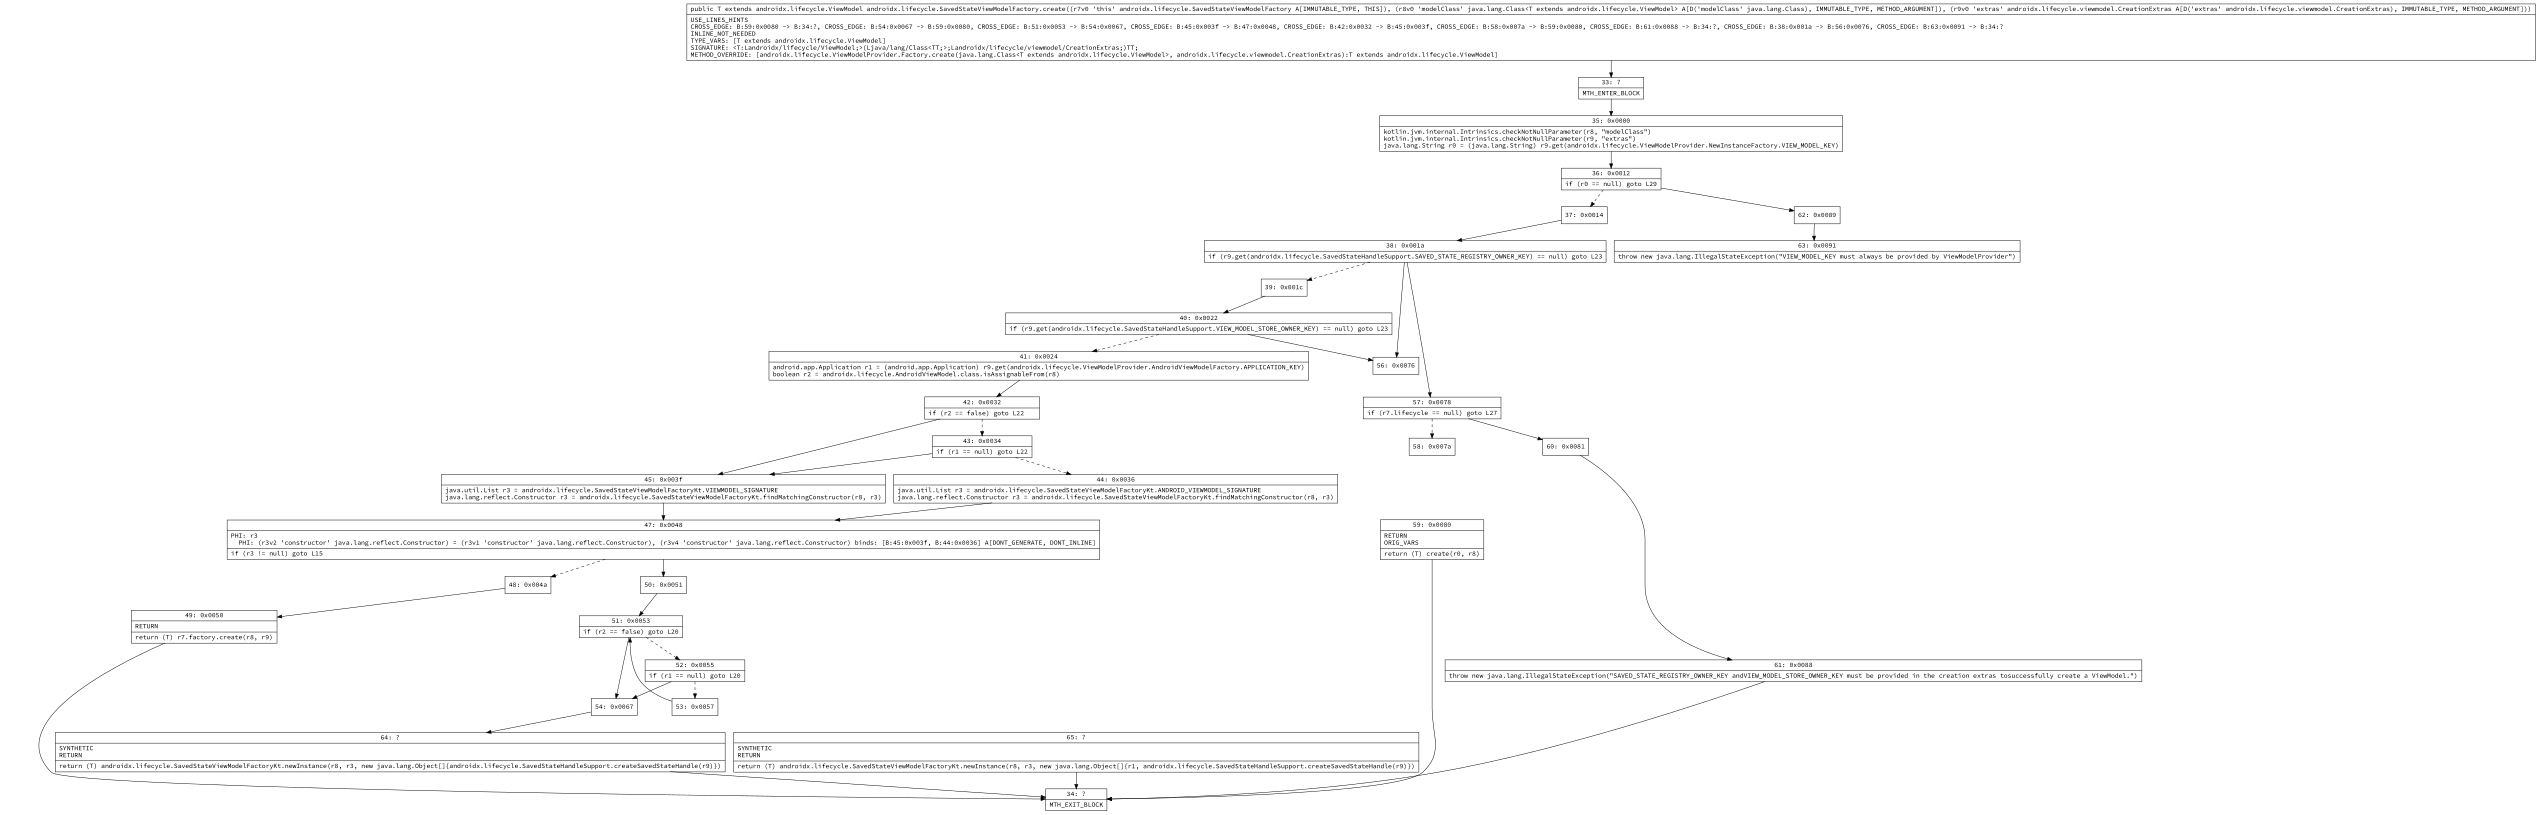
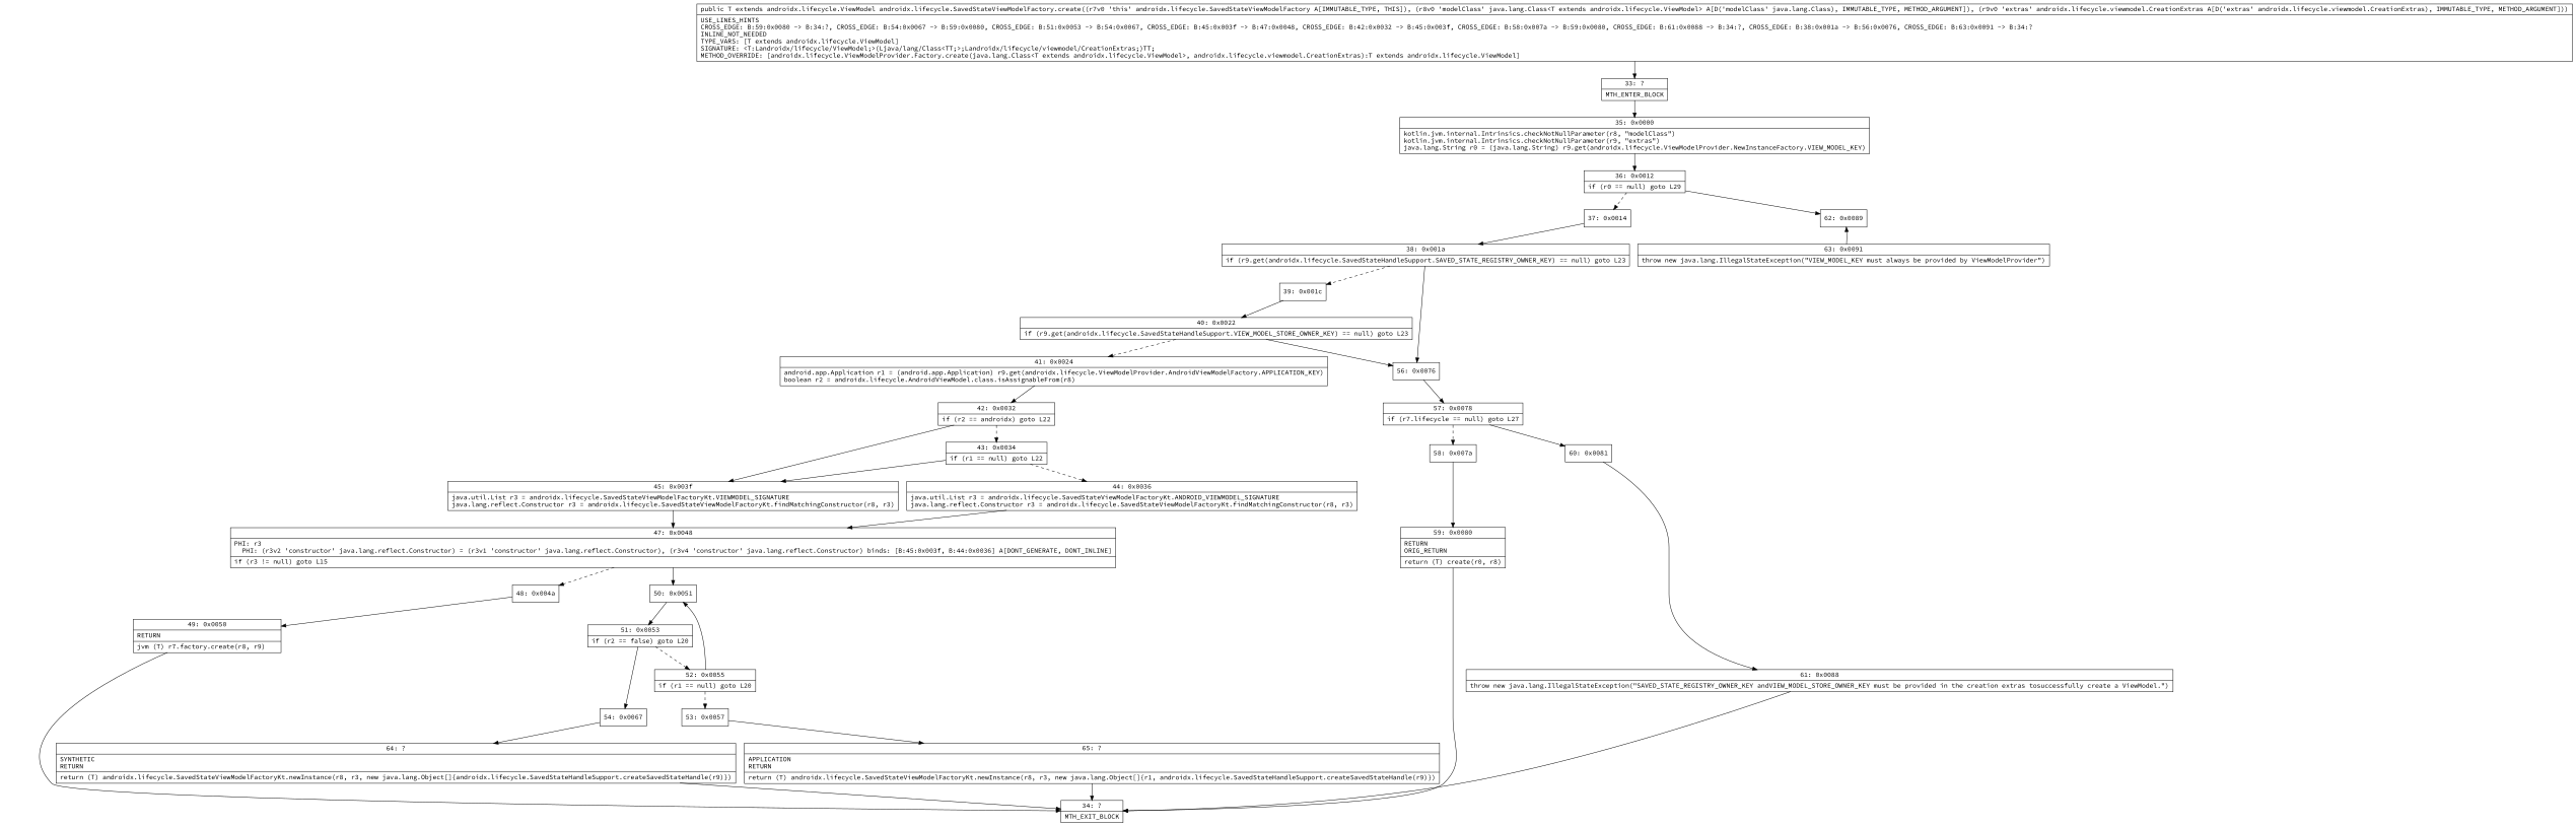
  digraph {
    fontname="Source Code Pro"
    node [fontname="Source Code Pro" shape=record]
    edge [fontname="Source Code Pro"]
    n1 [label="{33\:\ ?|MTH_ENTER_BLOCK\l}"]
    n2 [label="{35\:\ 0x0000|kotlin.jvm.internal.Intrinsics.checkNotNullParameter(r8, \"modelClass\")\lkotlin.jvm.internal.Intrinsics.checkNotNullParameter(r9, \"extras\")\ljava.lang.String r0 = (java.lang.String) r9.get(androidx.lifecycle.ViewModelProvider.NewInstanceFactory.VIEW_MODEL_KEY)\l}"]
    n3 [label="{36\:\ 0x0012|if (r0 == null) goto L29\l}"]
    n4 [label="{37\:\ 0x0014}"]
    n5 [label="{62\:\ 0x0089}"]
    n6 [label="{38\:\ 0x001a|if (r9.get(androidx.lifecycle.SavedStateHandleSupport.SAVED_STATE_REGISTRY_OWNER_KEY) == null) goto L23\l}"]
    n7 [label="{63\:\ 0x0091|throw new java.lang.IllegalStateException(\"VIEW_MODEL_KEY must always be provided by ViewModelProvider\")\l}"]
    n8 [label="{39\:\ 0x001c}"]
    n9 [label="{56\:\ 0x0076}"]
    n10 [label="{40\:\ 0x0022|if (r9.get(androidx.lifecycle.SavedStateHandleSupport.VIEW_MODEL_STORE_OWNER_KEY) == null) goto L23\l}"]
    n11 [label="{57\:\ 0x0078|if (r7.lifecycle == null) goto L27\l}"]
    n12 [label="{41\:\ 0x0024|android.app.Application r1 = (android.app.Application) r9.get(androidx.lifecycle.ViewModelProvider.AndroidViewModelFactory.APPLICATION_KEY)\lboolean r2 = androidx.lifecycle.AndroidViewModel.class.isAssignableFrom(r8)\l}"]
-   n13 [label="{42\:\ 0x0032|if (r2 == false) goto L22\l}"]
+   n13 [label="{42\:\ 0x0032|if (r2 == androidx) goto L22\l}"]
    n14 [label="{43\:\ 0x0034|if (r1 == null) goto L22\l}"]
    n15 [label="{45\:\ 0x003f|java.util.List r3 = androidx.lifecycle.SavedStateViewModelFactoryKt.VIEWMODEL_SIGNATURE\ljava.lang.reflect.Constructor r3 = androidx.lifecycle.SavedStateViewModelFactoryKt.findMatchingConstructor(r8, r3)\l}"]
    n16 [label="{44\:\ 0x0036|java.util.List r3 = androidx.lifecycle.SavedStateViewModelFactoryKt.ANDROID_VIEWMODEL_SIGNATURE\ljava.lang.reflect.Constructor r3 = androidx.lifecycle.SavedStateViewModelFactoryKt.findMatchingConstructor(r8, r3)\l}"]
    n17 [label="{47\:\ 0x0048|PHI: r3 \l  PHI: (r3v2 'constructor' java.lang.reflect.Constructor) = (r3v1 'constructor' java.lang.reflect.Constructor), (r3v4 'constructor' java.lang.reflect.Constructor) binds: [B:45:0x003f, B:44:0x0036] A[DONT_GENERATE, DONT_INLINE]\l|if (r3 != null) goto L15\l}"]
    n18 [label="{48\:\ 0x004a}"]
    n19 [label="{50\:\ 0x0051}"]
-   n20 [label="{49\:\ 0x0050|RETURN\l|return (T) r7.factory.create(r8, r9)\l}"]
+   n20 [label="{49\:\ 0x0050|RETURN\l|jvm (T) r7.factory.create(r8, r9)\l}"]
    n21 [label="{51\:\ 0x0053|if (r2 == false) goto L20\l}"]
    n22 [label="{34\:\ ?|MTH_EXIT_BLOCK\l}"]
    n23 [label="{52\:\ 0x0055|if (r1 == null) goto L20\l}"]
    n24 [label="{54\:\ 0x0067}"]
    n25 [label="{53\:\ 0x0057}"]
    n26 [label="{64\:\ ?|SYNTHETIC\lRETURN\l|return (T) androidx.lifecycle.SavedStateViewModelFactoryKt.newInstance(r8, r3, new java.lang.Object[]\{androidx.lifecycle.SavedStateHandleSupport.createSavedStateHandle(r9)\})\l}"]
-   n27 [label="{65\:\ ?|SYNTHETIC\lRETURN\l|return (T) androidx.lifecycle.SavedStateViewModelFactoryKt.newInstance(r8, r3, new java.lang.Object[]\{r1, androidx.lifecycle.SavedStateHandleSupport.createSavedStateHandle(r9)\})\l}"]
+   n27 [label="{65\:\ ?|APPLICATION\lRETURN\l|return (T) androidx.lifecycle.SavedStateViewModelFactoryKt.newInstance(r8, r3, new java.lang.Object[]\{r1, androidx.lifecycle.SavedStateHandleSupport.createSavedStateHandle(r9)\})\l}"]
    n28 [label="{58\:\ 0x007a}"]
    n29 [label="{60\:\ 0x0081}"]
-   n30 [label="{59\:\ 0x0080|RETURN\lORIG_VARS\l|return (T) create(r0, r8)\l}"]
+   n30 [label="{59\:\ 0x0080|RETURN\lORIG_RETURN\l|return (T) create(r0, r8)\l}"]
    n31 [label="{61\:\ 0x0088|throw new java.lang.IllegalStateException(\"SAVED_STATE_REGISTRY_OWNER_KEY andVIEW_MODEL_STORE_OWNER_KEY must be provided in the creation extras tosuccessfully create a ViewModel.\")\l}"]
    n32 [label="{public T extends androidx.lifecycle.ViewModel androidx.lifecycle.SavedStateViewModelFactory.create((r7v0 'this' androidx.lifecycle.SavedStateViewModelFactory A[IMMUTABLE_TYPE, THIS]), (r8v0 'modelClass' java.lang.Class\<T extends androidx.lifecycle.ViewModel\> A[D('modelClass' java.lang.Class), IMMUTABLE_TYPE, METHOD_ARGUMENT]), (r9v0 'extras' androidx.lifecycle.viewmodel.CreationExtras A[D('extras' androidx.lifecycle.viewmodel.CreationExtras), IMMUTABLE_TYPE, METHOD_ARGUMENT]))  | USE_LINES_HINTS\lCROSS_EDGE: B:59:0x0080 \-\> B:34:?, CROSS_EDGE: B:54:0x0067 \-\> B:59:0x0080, CROSS_EDGE: B:51:0x0053 \-\> B:54:0x0067, CROSS_EDGE: B:45:0x003f \-\> B:47:0x0048, CROSS_EDGE: B:42:0x0032 \-\> B:45:0x003f, CROSS_EDGE: B:58:0x007a \-\> B:59:0x0080, CROSS_EDGE: B:61:0x0088 \-\> B:34:?, CROSS_EDGE: B:38:0x001a \-\> B:56:0x0076, CROSS_EDGE: B:63:0x0091 \-\> B:34:?\lINLINE_NOT_NEEDED\lTYPE_VARS: [T extends androidx.lifecycle.ViewModel]\lSIGNATURE: \<T:Landroidx\/lifecycle\/ViewModel;\>(Ljava\/lang\/Class\<TT;\>;Landroidx\/lifecycle\/viewmodel\/CreationExtras;)TT;\lMETHOD_OVERRIDE: [androidx.lifecycle.ViewModelProvider.Factory.create(java.lang.Class\<T extends androidx.lifecycle.ViewModel\>, androidx.lifecycle.viewmodel.CreationExtras):T extends androidx.lifecycle.ViewModel]\l}"]
    n1 -> n2
    n2 -> n3
    n3 -> n4 [style=dashed]
    n3 -> n5
    n4 -> n6
-   n5 -> n7
+   n7 -> n5
    n6 -> n8 [style=dashed]
    n6 -> n9
    n8 -> n10
-   n6 -> n11
+   n9 -> n11
    n10 -> n9
    n10 -> n12 [style=dashed]
    n11 -> n28 [style=dashed]
    n11 -> n29
    n12 -> n13
    n13 -> n14 [style=dashed]
    n13 -> n15
    n14 -> n15
    n14 -> n16 [style=dashed]
    n15 -> n17
    n16 -> n17
    n17 -> n18 [style=dashed]
    n17 -> n19
    n18 -> n20
    n19 -> n21
    n20 -> n22
    n21 -> n23 [style=dashed]
    n21 -> n24
-   n23 -> n24
+   n23 -> n19
    n23 -> n25 [style=dashed]
    n24 -> n26
-   n25 -> n21
+   n25 -> n27
    n26 -> n22
    n27 -> n22
+   n28 -> n30
    n29 -> n31
    n30 -> n22
    n31 -> n22
    n32 -> n1
  }
